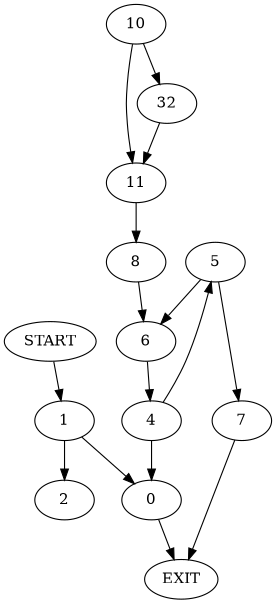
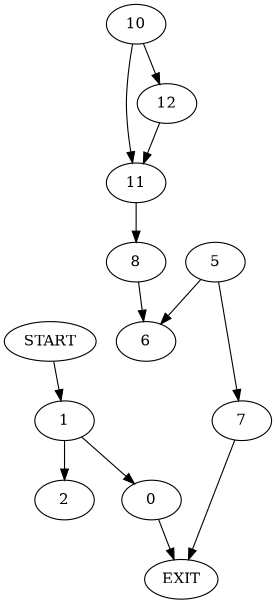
  digraph {
    n1 [label=START]
    1
    2
    n4 [label=0]
    n5 [label=EXIT]
-   4
    5
    6
    7
    8
    10
    11
-   12 [label=32]
+   12
    n1 -> 1
    1 -> 2
    1 -> n4
    n4 -> n5
-   4 -> n4
-   4 -> 5
    5 -> 6
    5 -> 7
-   6 -> 4
    7 -> n5
    8 -> 6
    10 -> 11
    10 -> 12
    11 -> 8
    12 -> 11
  }
